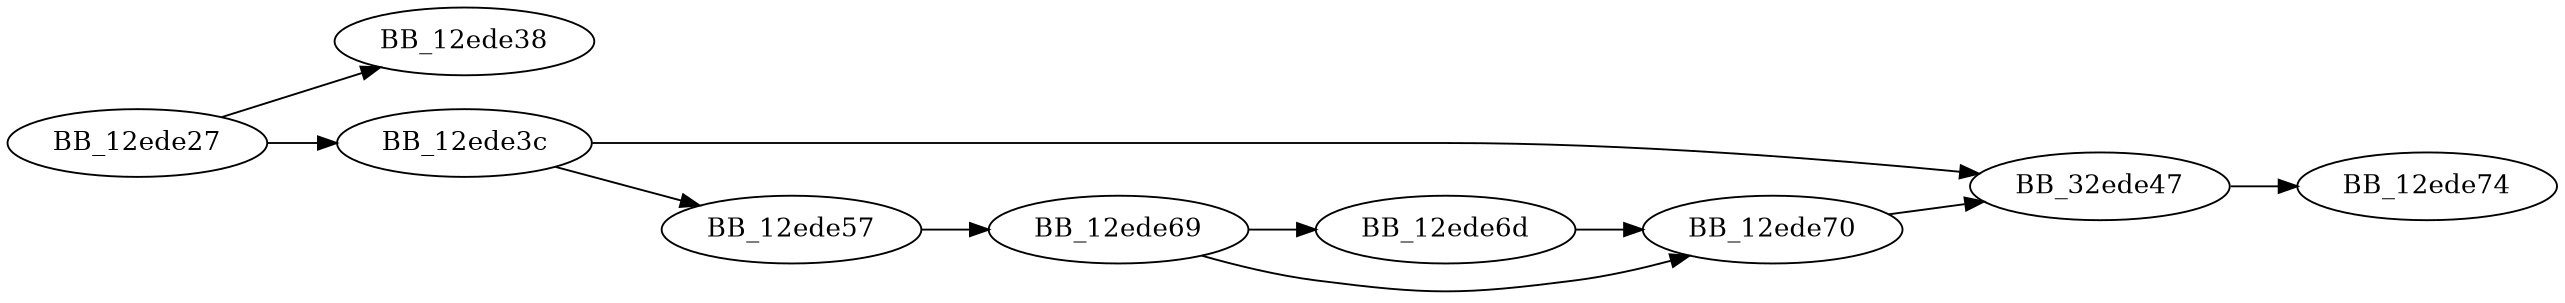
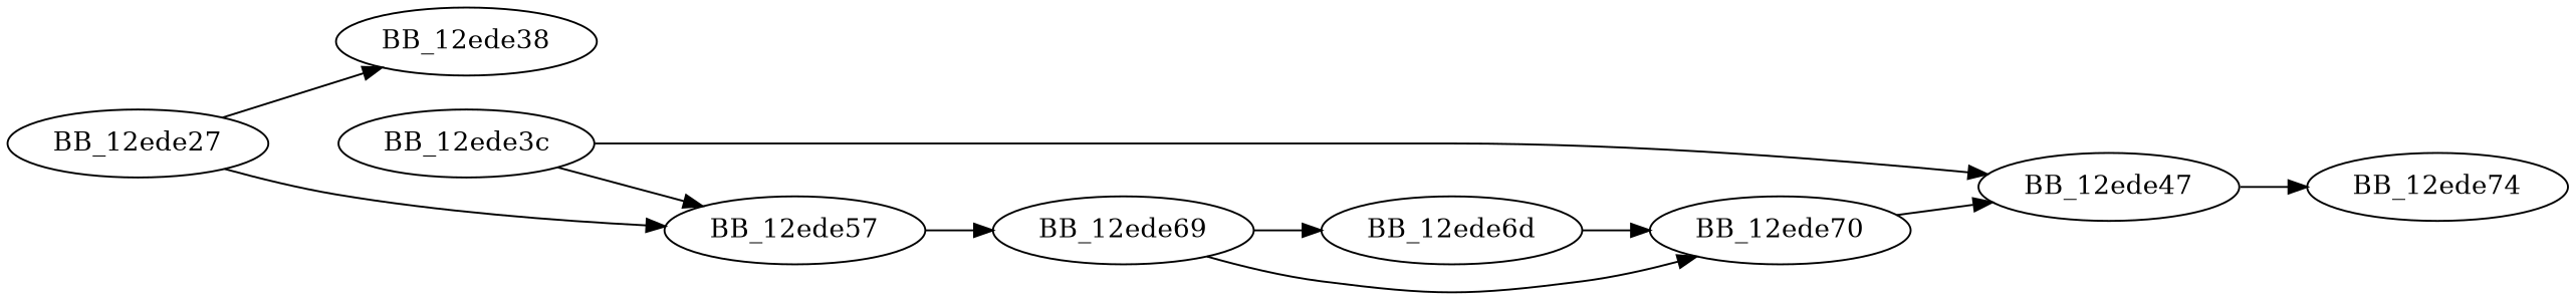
  digraph {
    rankdir=LR
    BB_12ede27
    BB_12ede38
    BB_12ede3c
-   BB_12ede47 [label=BB_32ede47]
+   BB_12ede47
    BB_12ede57
    BB_12ede74
    BB_12ede69
    BB_12ede6d
    BB_12ede70
    BB_12ede27 -> BB_12ede38
-   BB_12ede27 -> BB_12ede3c
+   BB_12ede27 -> BB_12ede57
    BB_12ede3c -> BB_12ede47
    BB_12ede3c -> BB_12ede57
    BB_12ede47 -> BB_12ede74
    BB_12ede57 -> BB_12ede69
    BB_12ede69 -> BB_12ede6d
    BB_12ede69 -> BB_12ede70
    BB_12ede6d -> BB_12ede70
    BB_12ede70 -> BB_12ede47
  }
